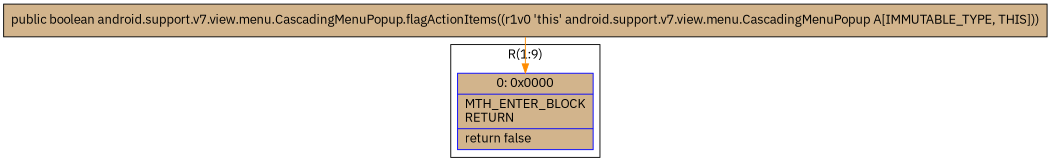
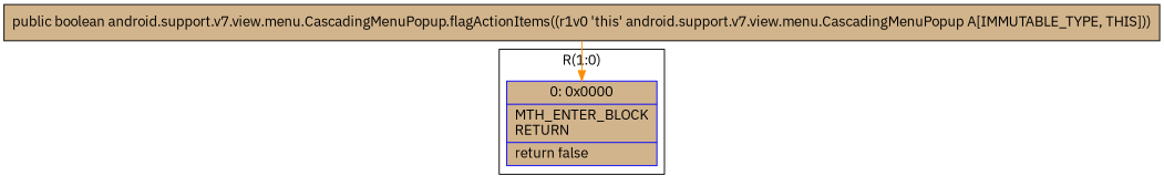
  digraph {
    fontname="IBM Plex Sans"
    node [shape=record style=filled fillcolor=tan fontname="IBM Plex Sans"]
    n1 [color=blue label="{0\:\ 0x0000|MTH_ENTER_BLOCK\lRETURN\l|return false\l}"]
    n2 [label="{public boolean android.support.v7.view.menu.CascadingMenuPopup.flagActionItems((r1v0 'this' android.support.v7.view.menu.CascadingMenuPopup A[IMMUTABLE_TYPE, THIS])) }"]
    subgraph cluster_1 {
-     label="R(1:9)"
+     label="R(1:0)"
      n1
    }
    n2 -> n1 [color=darkorange style=solid fontname="IBM Plex Sans"]
  }
